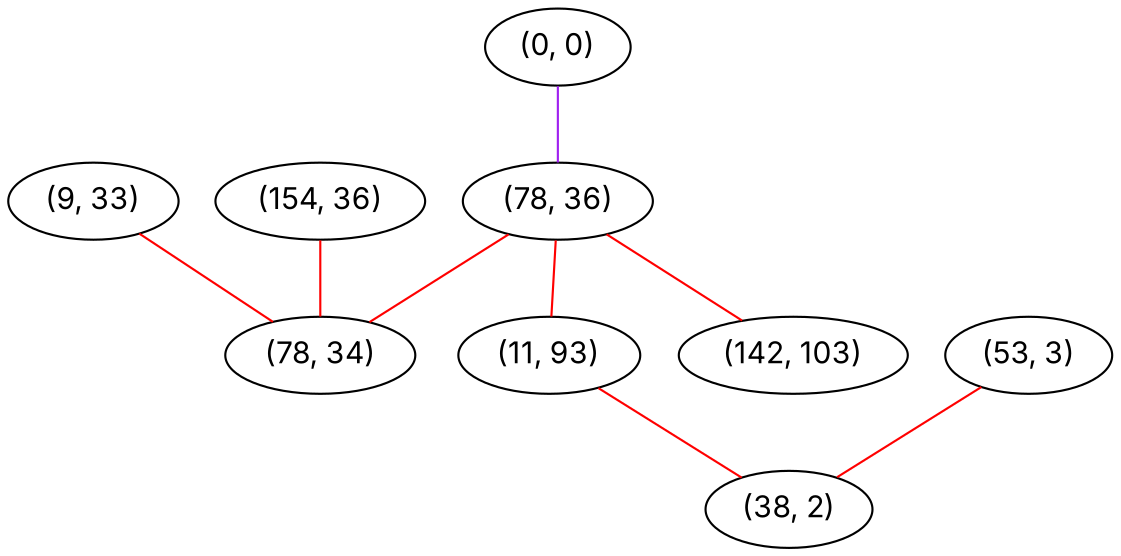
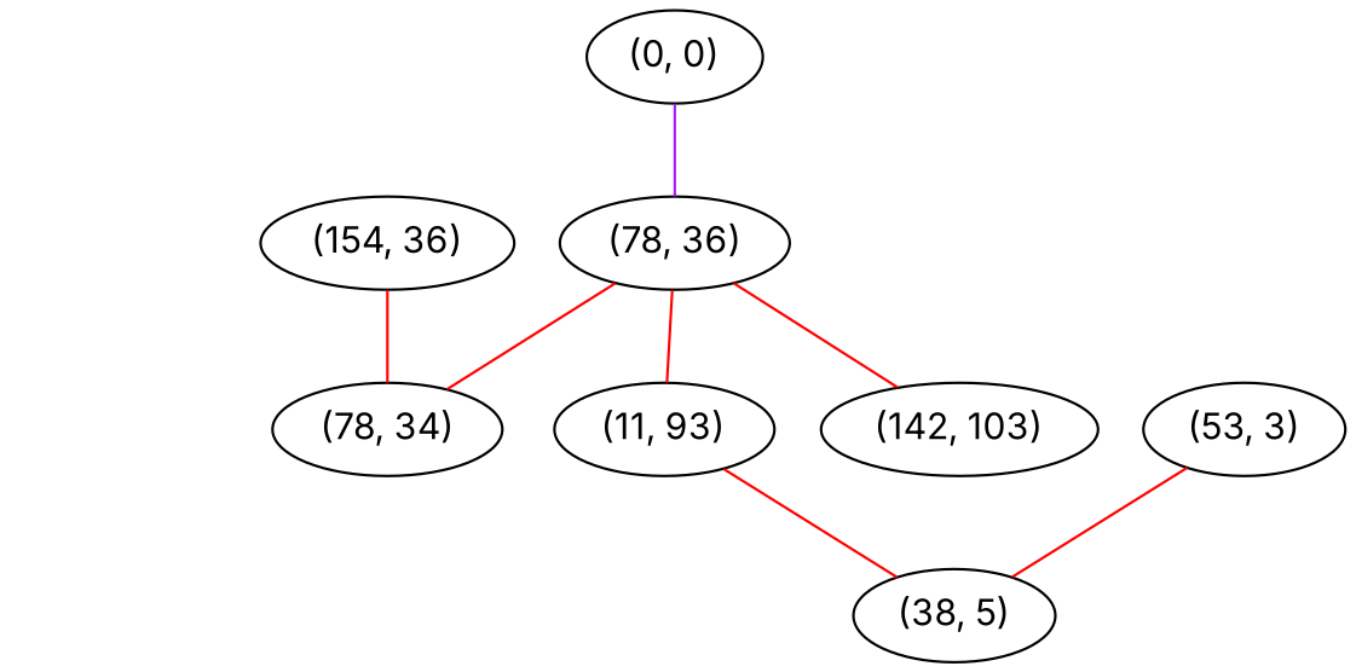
  graph {
    fontname=Inter
    node [fontname=Inter]
    edge [color=red fontname=Inter weight=1]
    "(0, 0)"
    "(78, 36)"
-   "(9, 33)"
    "(78, 34)"
    n5 [label="(53, 3)"]
-   "(38, 2)"
+   "(38, 2)" [label="(38, 5)"]
    n7 [label="(11, 93)"]
    "(142, 103)"
    "(154, 36)"
    "(0, 0)" -- "(78, 36)" [color=purple weight=4]
    "(78, 36)" -- "(78, 34)"
    "(78, 36)" -- n7
    "(78, 36)" -- "(142, 103)"
-   "(9, 33)" -- "(78, 34)"
    n5 -- "(38, 2)"
    n7 -- "(38, 2)"
    "(154, 36)" -- "(78, 34)"
  }
